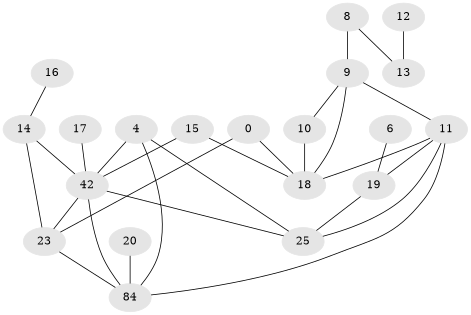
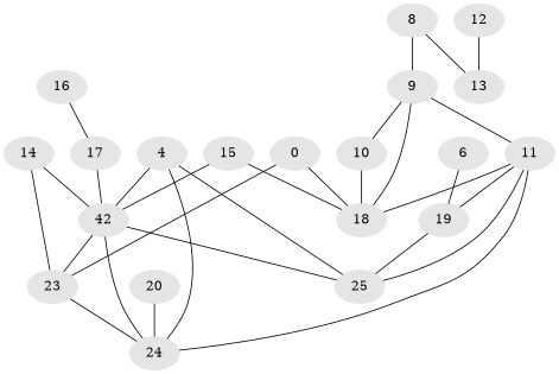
  graph {
    node [color=gray90 style=filled]
    edge [weight=1.0]
    n1 [label=42]
    4
-   24 [label=84]
+   24
    25
    23
    6
    19
    n8 [label=0]
    18
    8
    9
    13
    10
    11
    12
    14
    15
    16
    17
    20
    n1 -- 24
    n1 -- 25
    n1 -- 23
    4 -- n1
    4 -- 24 [weight=2.0]
    4 -- 25
    23 -- 24 [weight=2.0]
    6 -- 19
    19 -- 25
    n8 -- 23
    n8 -- 18
    8 -- 9
    8 -- 13
    9 -- 18
    9 -- 10
    9 -- 11
    10 -- 18
    11 -- 24
    11 -- 25
    11 -- 19
    11 -- 18
    12 -- 13
    14 -- n1
    14 -- 23
    15 -- n1
    15 -- 18
-   16 -- 14
+   16 -- 17
    17 -- n1
    20 -- 24
  }
